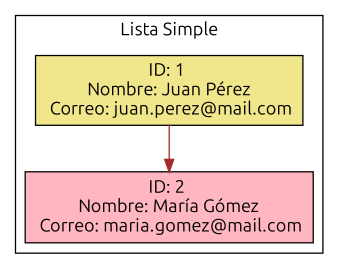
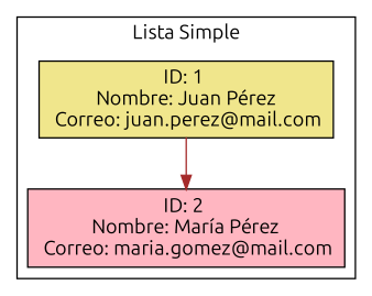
  digraph {
    rankdir=TB
    fontname=Ubuntu
    node [shape=record style=filled fontname=Ubuntu]
    n1 [label="{<data> ID: 1 \n Nombre: Juan Pérez \n Correo: juan.perez@mail.com }" fillcolor=khaki]
-   n2 [label="{<data> ID: 2 \n Nombre: María Gómez \n Correo: maria.gomez@mail.com }" fillcolor=lightpink]
+   n2 [label="{<data> ID: 2 \n Nombre: María Pérez \n Correo: maria.gomez@mail.com }" fillcolor=lightpink]
    subgraph cluster_1 {
      label="Lista Simple"
      n1
      n2
    }
    n1 -> n2 [color=brown fontname=Ubuntu]
  }
